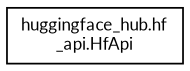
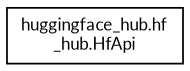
  digraph {
    rankdir=TB
    fontname=Lato
-   n1 [color=black fillcolor=white fontname=Lato fontsize=10 height=0.2 label="huggingface_hub.hf\l_api.HfApi" shape=record style=filled width=0.4]
+   n1 [color=black fillcolor=white fontname=Lato fontsize=10 height=0.2 label="huggingface_hub.hf\l_hub.HfApi" shape=record style=filled width=0.4]
  }
